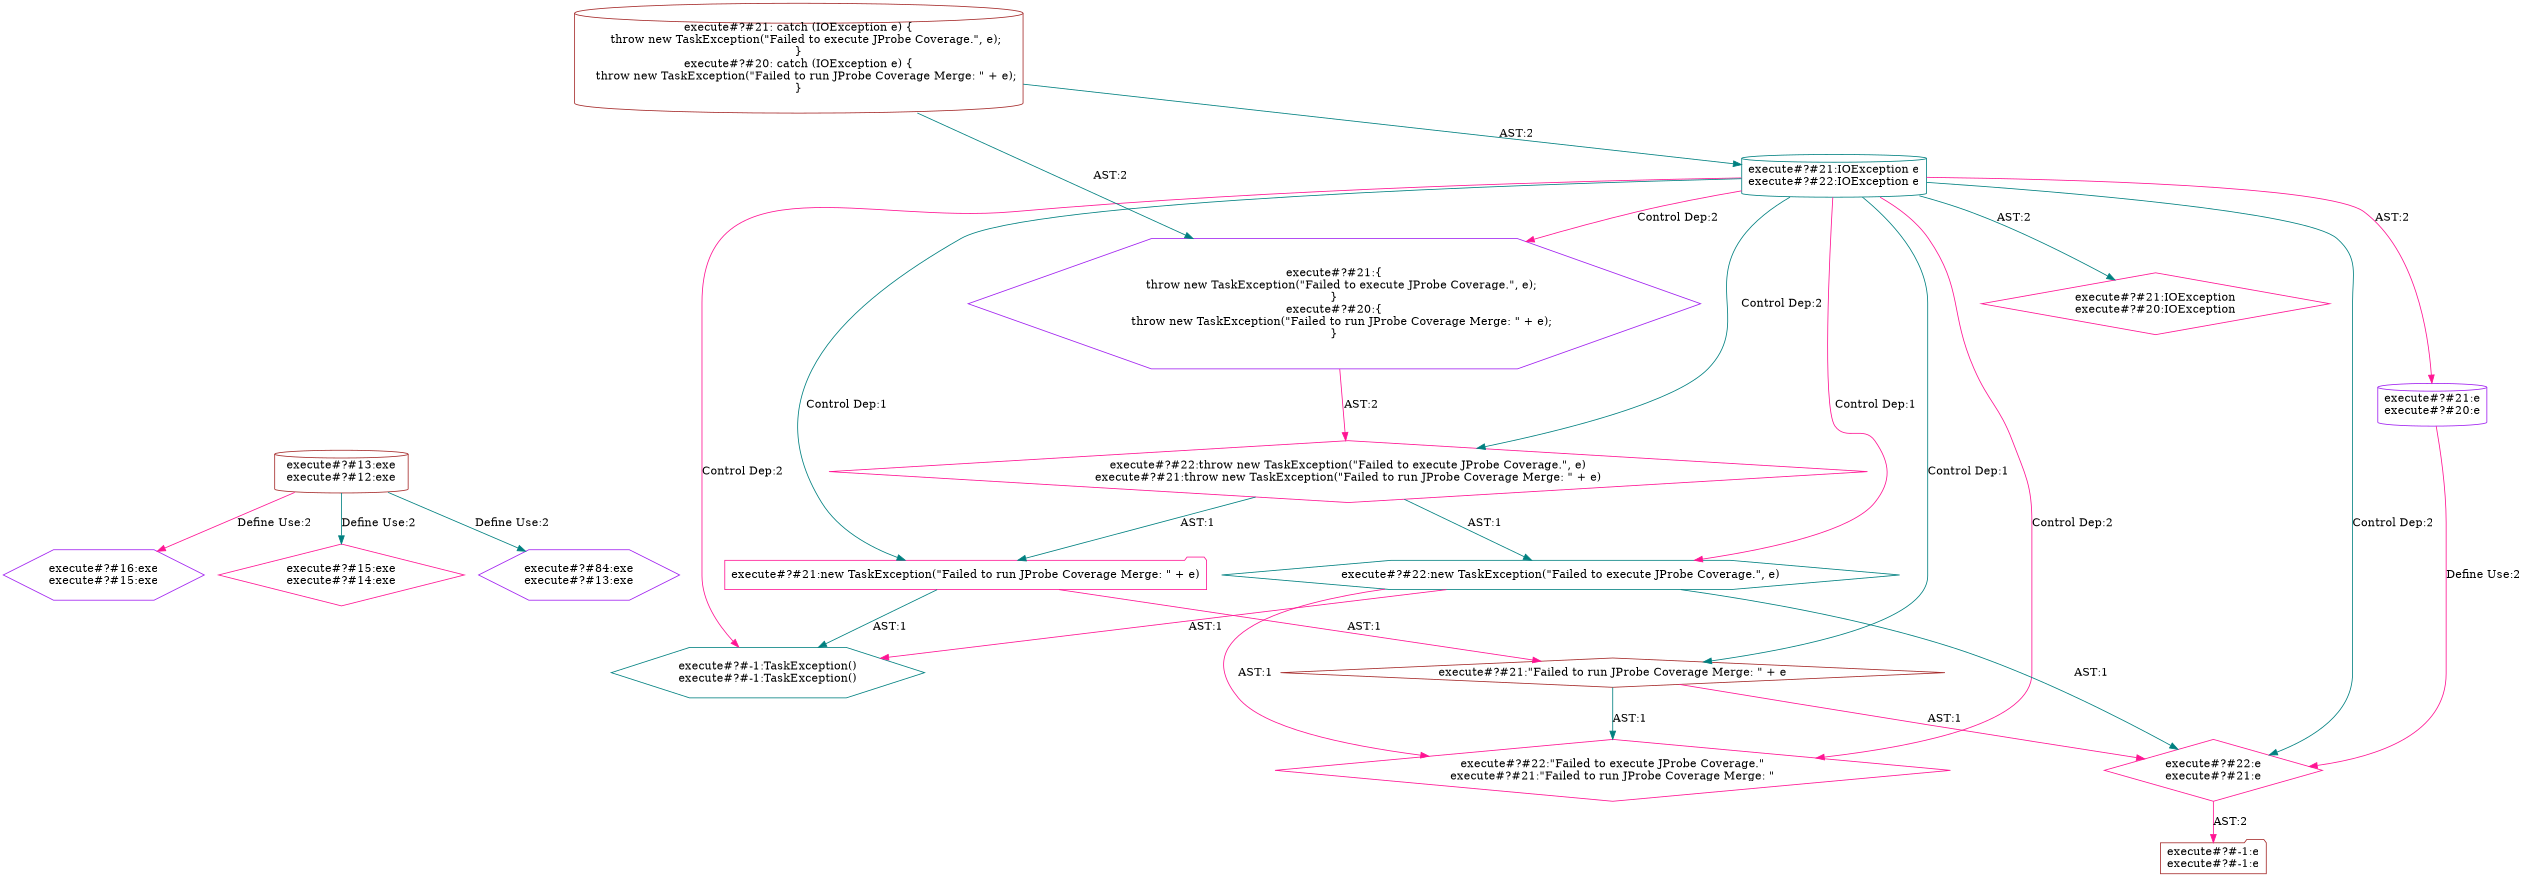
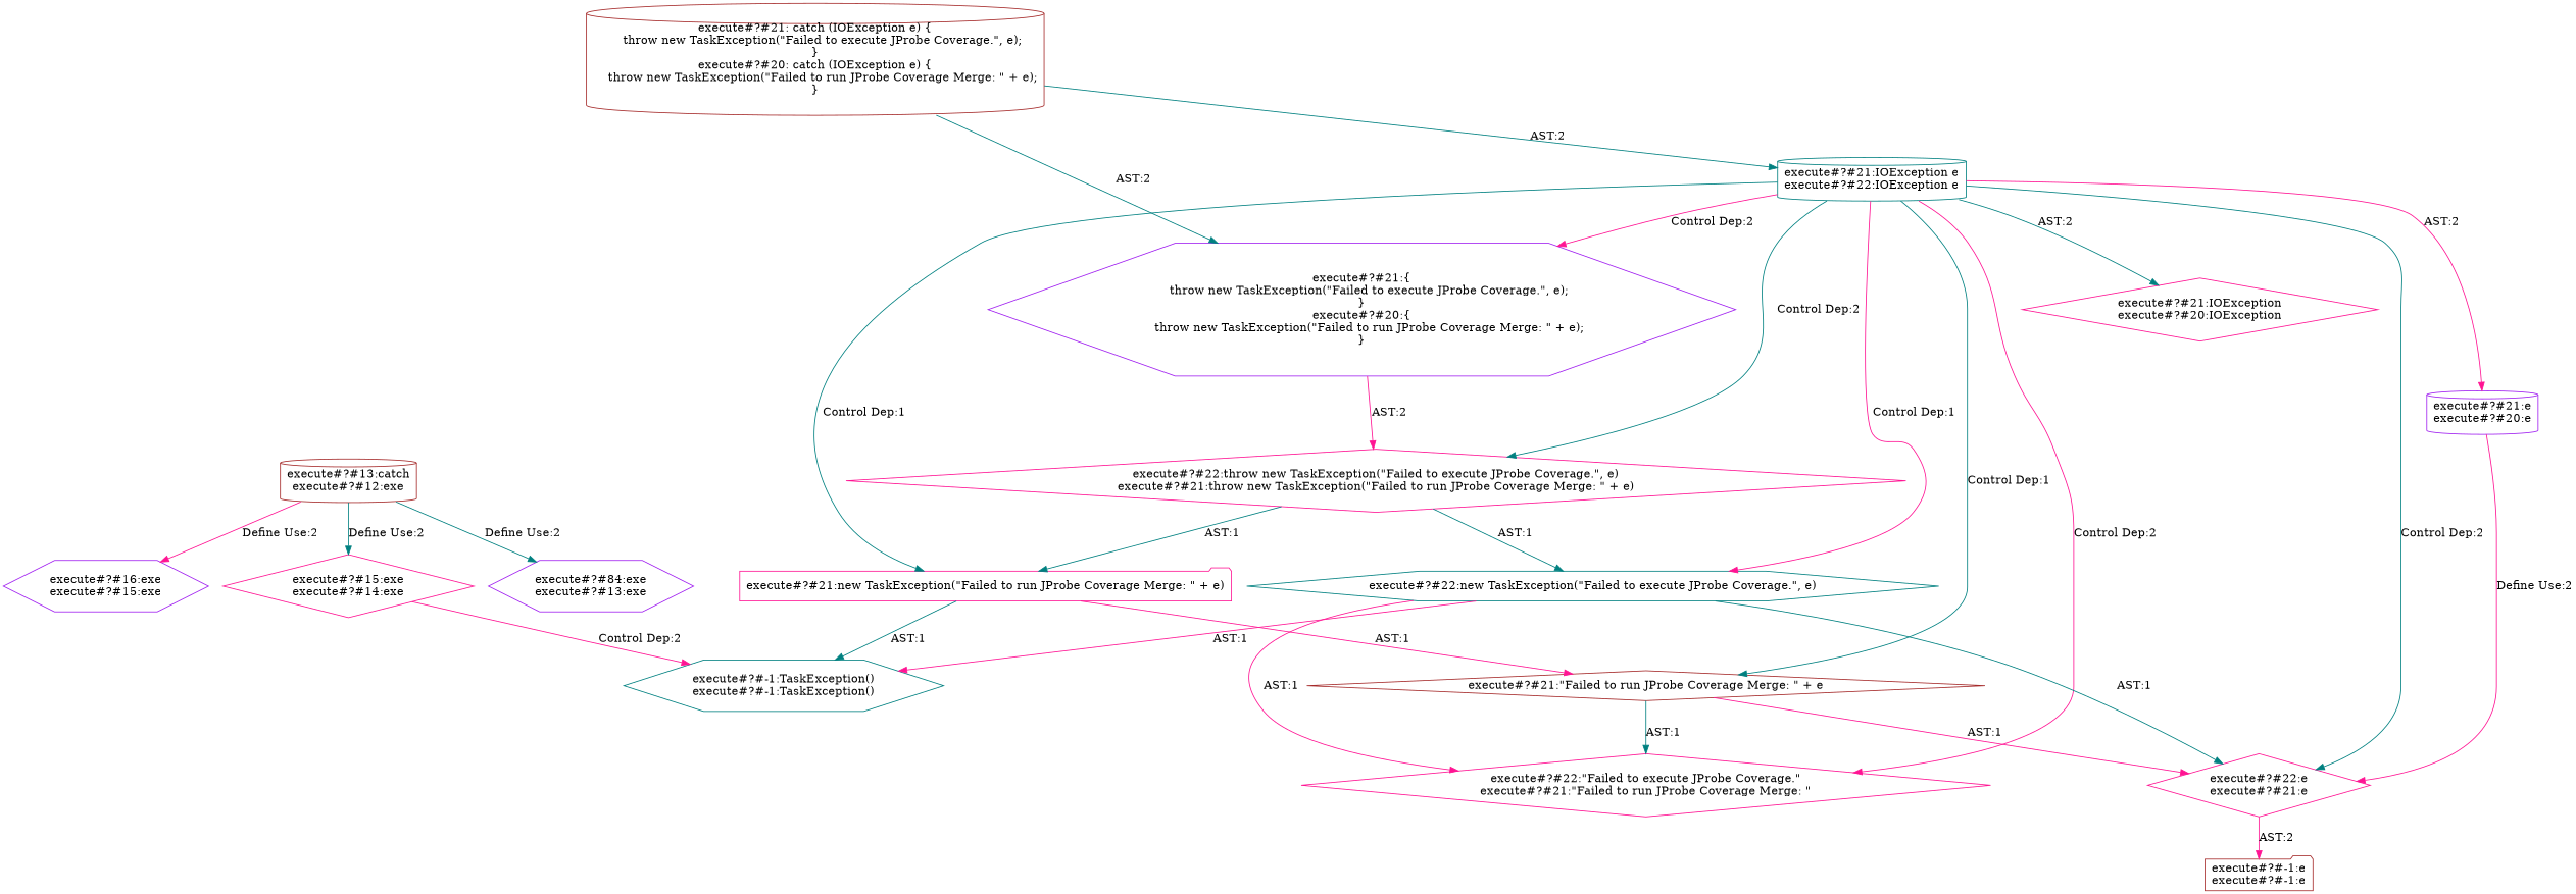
  digraph {
    node [color=deeppink shape=diamond]
    edge [color=teal]
    n1 [color=purple label="execute#?#16:exe\nexecute#?#15:exe" shape=hexagon]
    n2 [label="execute#?#22:e\nexecute#?#21:e"]
    n3 [color=brown label="execute#?#-1:e\nexecute#?#-1:e" shape=folder]
    n4 [color=teal label="execute#?#21:IOException e\nexecute#?#22:IOException e" shape=cylinder]
    n5 [color=purple label="execute#?#21:e\nexecute#?#20:e" shape=cylinder]
    n6 [label="execute#?#21:IOException\nexecute#?#20:IOException"]
    n7 [color=purple label="execute#?#21:\{\n    throw new TaskException(\"Failed to execute JProbe Coverage.\", e);\n\}\nexecute#?#20:\{\n    throw new TaskException(\"Failed to run JProbe Coverage Merge: \" + e);\n\}" shape=hexagon]
    n8 [label="execute#?#22:throw new TaskException(\"Failed to execute JProbe Coverage.\", e)\nexecute#?#21:throw new TaskException(\"Failed to run JProbe Coverage Merge: \" + e)"]
    n9 [color=teal label="execute#?#22:new TaskException(\"Failed to execute JProbe Coverage.\", e)" shape=hexagon]
    n10 [color=teal label="execute#?#-1:TaskException()\nexecute#?#-1:TaskException()" shape=hexagon]
    n11 [label="execute#?#22:\"Failed to execute JProbe Coverage.\"\nexecute#?#21:\"Failed to run JProbe Coverage Merge: \""]
    n12 [color=brown label="execute#?#21:\"Failed to run JProbe Coverage Merge: \" + e"]
    n13 [label="execute#?#21:new TaskException(\"Failed to run JProbe Coverage Merge: \" + e)" shape=folder]
    n14 [color=brown label="execute#?#21: catch (IOException e) \{\n    throw new TaskException(\"Failed to execute JProbe Coverage.\", e);\n\}\nexecute#?#20: catch (IOException e) \{\n    throw new TaskException(\"Failed to run JProbe Coverage Merge: \" + e);\n\}" shape=cylinder]
-   n15 [color=brown label="execute#?#13:exe\nexecute#?#12:exe" shape=cylinder]
+   n15 [color=brown label="execute#?#13:catch\nexecute#?#12:exe" shape=cylinder]
    n16 [color=purple label="execute#?#84:exe\nexecute#?#13:exe" shape=hexagon]
    n17 [label="execute#?#15:exe\nexecute#?#14:exe"]
    n2 -> n3 [color=deeppink label="AST:2"]
    n4 -> n2 [label="Control Dep:2"]
    n4 -> n5 [color=deeppink label="AST:2"]
    n4 -> n6 [label="AST:2"]
    n4 -> n7 [color=deeppink label="Control Dep:2"]
    n4 -> n8 [label="Control Dep:2"]
    n4 -> n9 [color=deeppink label="Control Dep:1"]
-   n4 -> n10 [color=deeppink label="Control Dep:2"]
+   n17 -> n10 [color=deeppink label="Control Dep:2"]
    n4 -> n11 [color=deeppink label="Control Dep:2"]
    n4 -> n12 [label="Control Dep:1"]
    n4 -> n13 [label="Control Dep:1"]
    n5 -> n2 [color=deeppink label="Define Use:2"]
    n7 -> n8 [color=deeppink label="AST:2"]
    n8 -> n9 [label="AST:1"]
    n8 -> n13 [label="AST:1"]
    n9 -> n2 [label="AST:1"]
    n9 -> n10 [color=deeppink label="AST:1"]
    n9 -> n11 [color=deeppink label="AST:1"]
    n12 -> n2 [color=deeppink label="AST:1"]
    n12 -> n11 [label="AST:1"]
    n13 -> n10 [label="AST:1"]
    n13 -> n12 [color=deeppink label="AST:1"]
    n14 -> n4 [label="AST:2"]
    n14 -> n7 [label="AST:2"]
    n15 -> n1 [color=deeppink label="Define Use:2"]
    n15 -> n16 [label="Define Use:2"]
    n15 -> n17 [label="Define Use:2"]
  }
